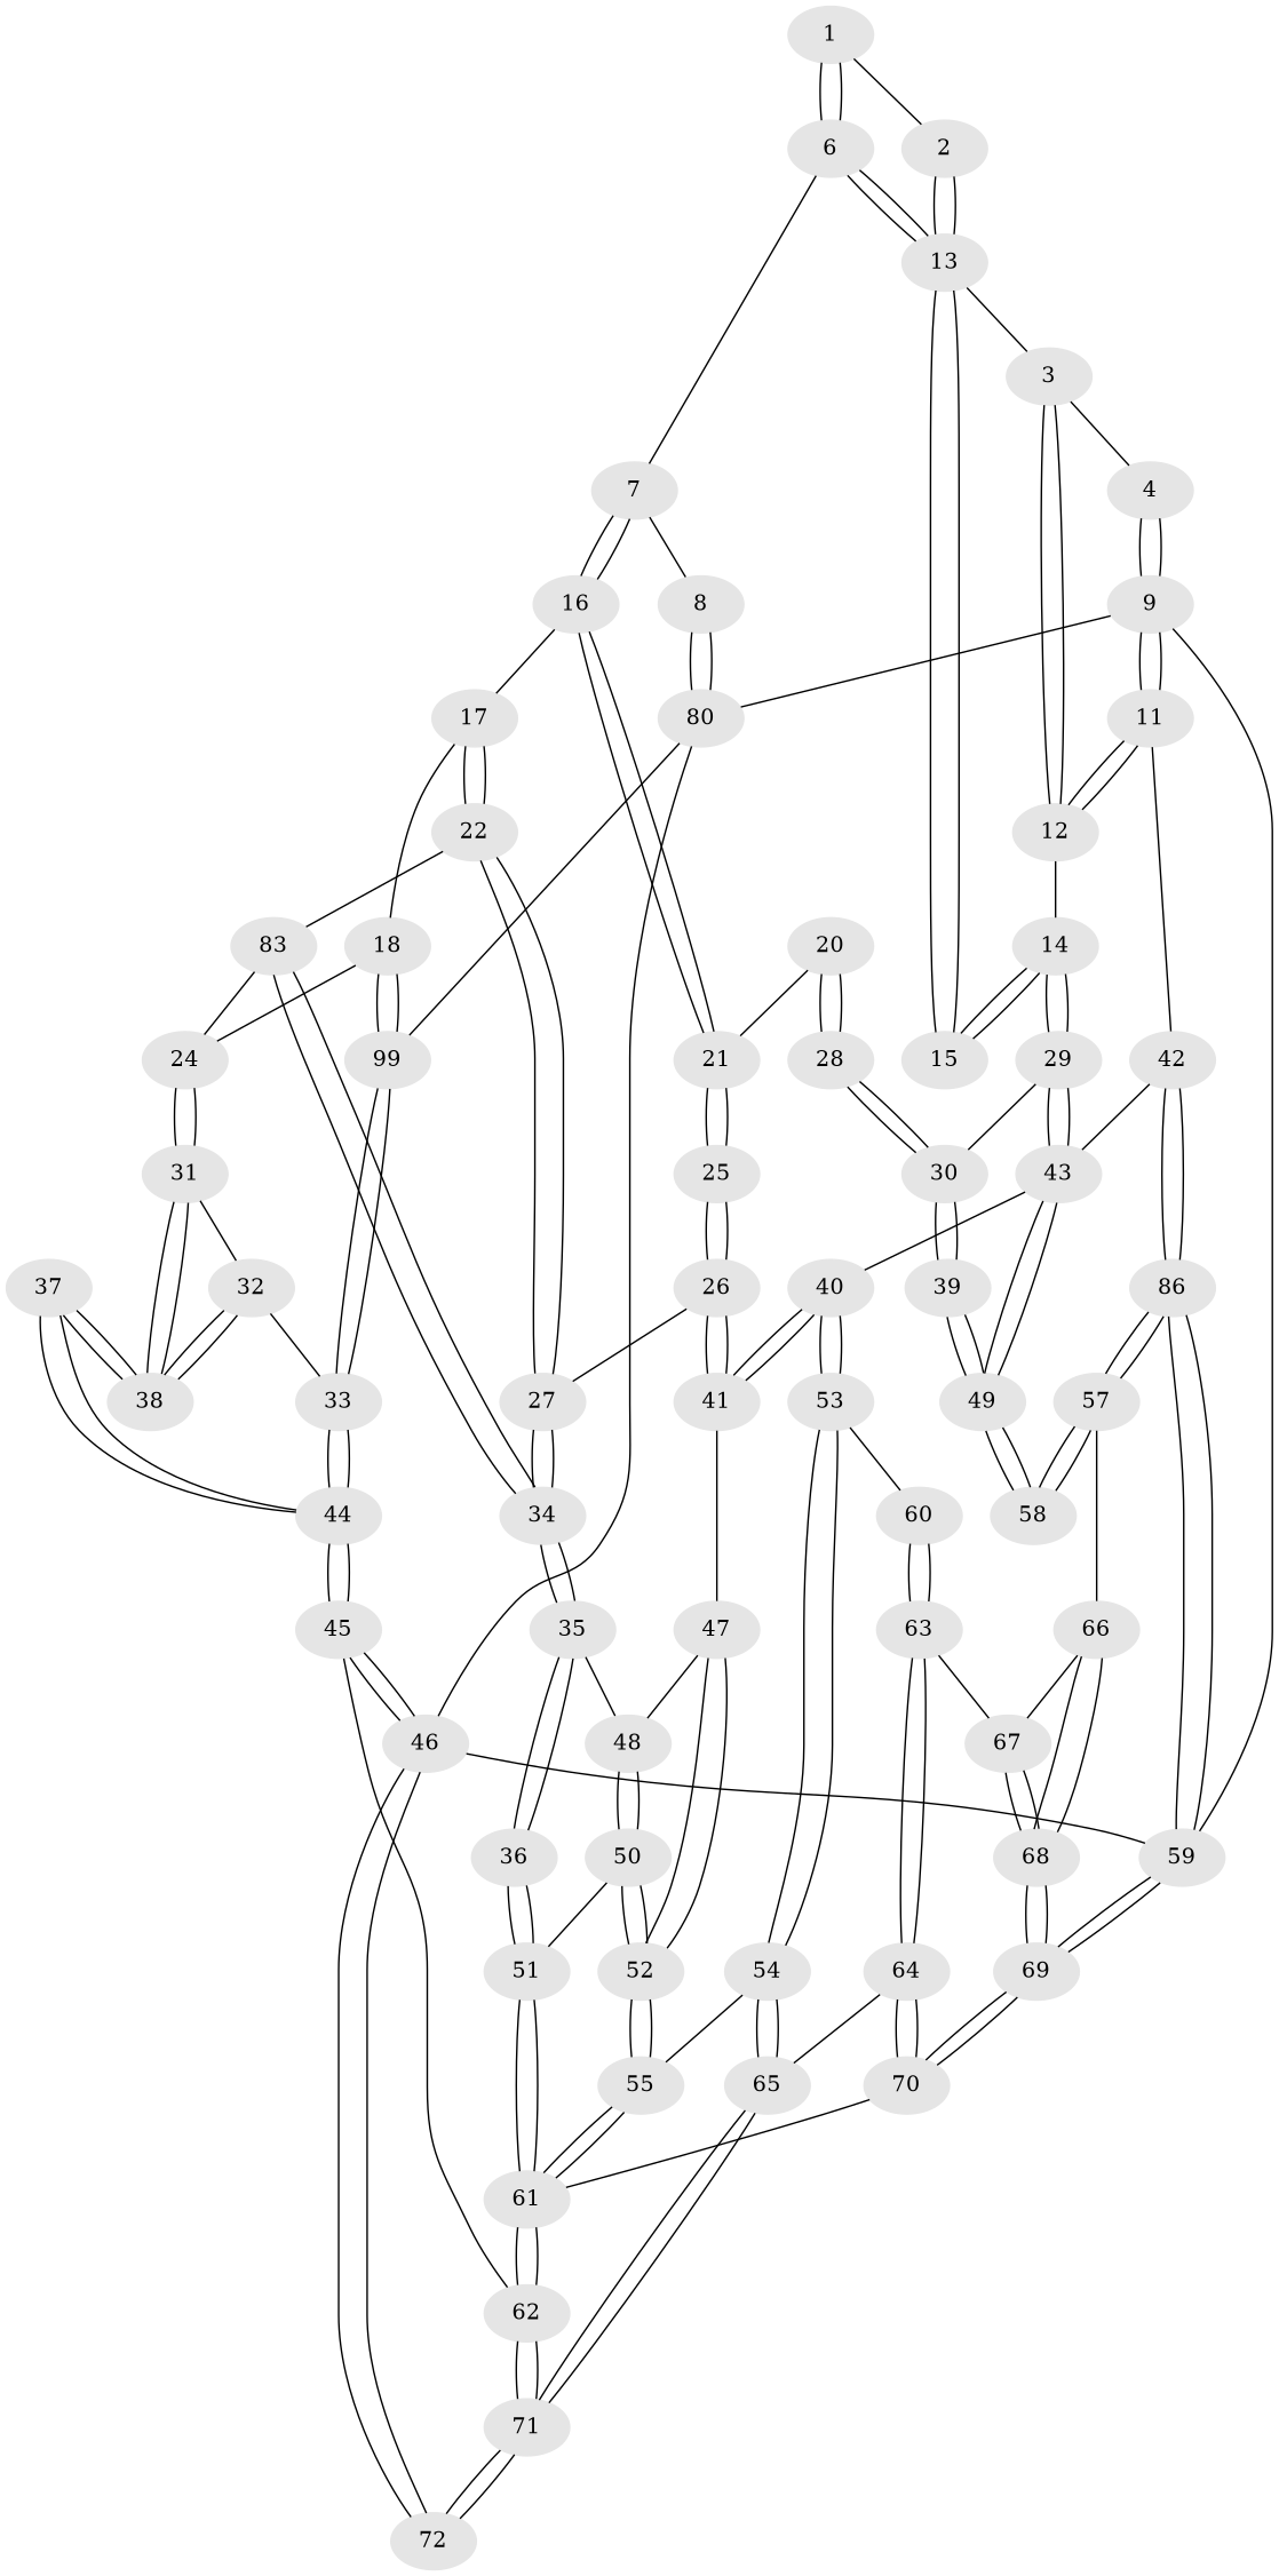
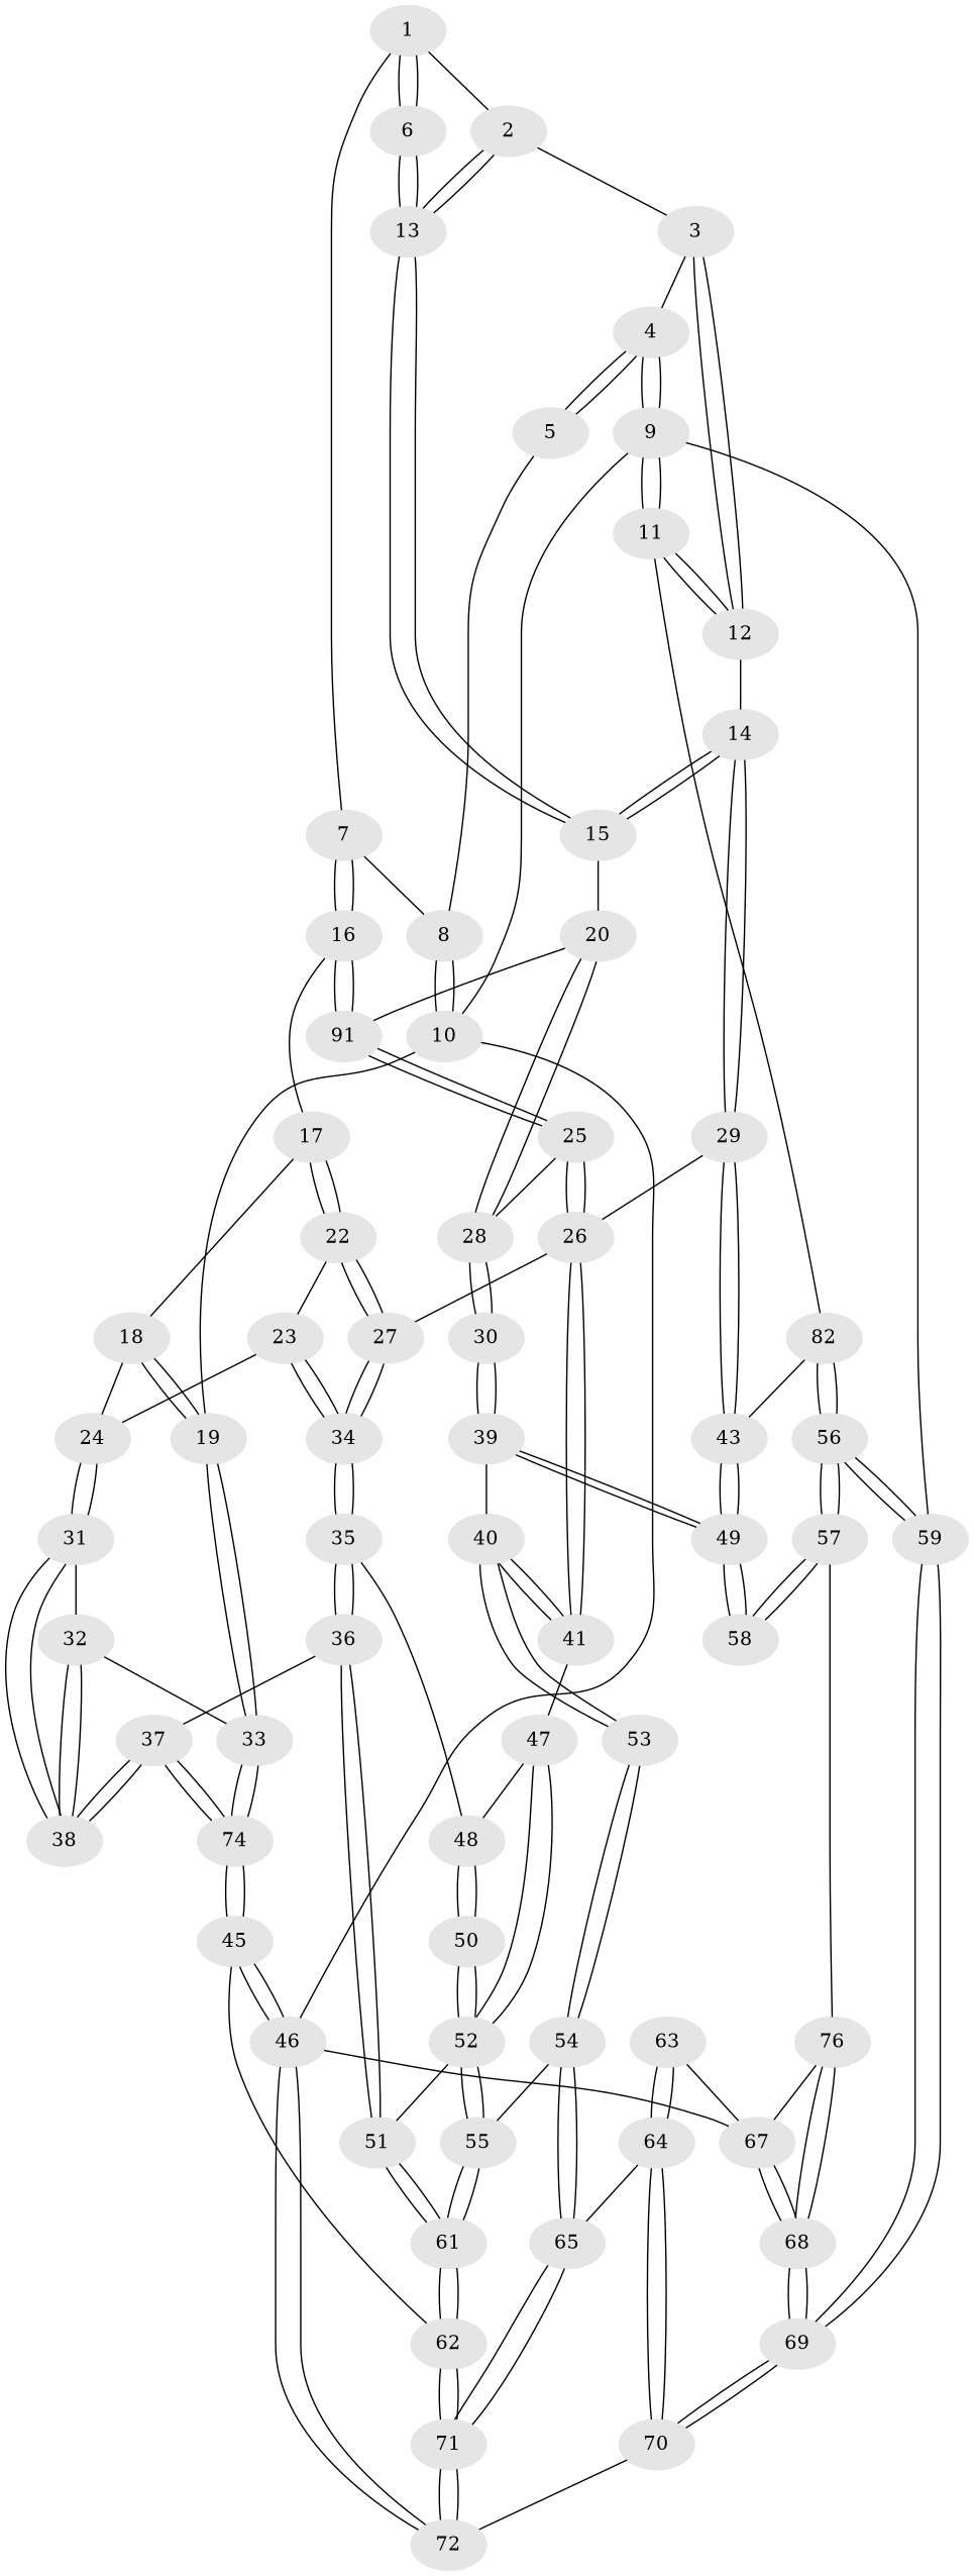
  graph {
    node [color=gray90 style=filled]
    1
    2
    6
    3
    13
    7
    4
    12
    15
+   5
    9
    14
    8
-   10 [label=80]
+   10
    11
    59
    16
    17
-   21
-   19 [label=99]
+   21 [label=91]
+   19
    46
-   42
+   42 [label=82]
    69
    33
    72
    43
-   56 [label=86]
+   56
    29
    20
    30
    28
    18
    22
    25
    24
-   23 [label=83]
+   23
    27
    31
-   44
+   44 [label=74]
    26
    34
    35
    32
    38
    41
    47
    39
    49
    40
    45
    36
    48
    37
    51
    50
    61
    53
    58
    54
-   60
    52
    57
    62
    71
    55
    65
    63
-   66
+   66 [label=76]
    67
    68
    70
    64
    1 -- 2
    1 -- 6
    1 -- 6
-   13 -- 3
+   2 -- 3
    2 -- 13
    2 -- 13
    6 -- 13
    6 -- 13
-   6 -- 7
+   1 -- 7
    3 -- 4
    3 -- 12
    3 -- 12
    13 -- 15
    13 -- 15
    7 -- 8
    7 -- 16
    7 -- 16
+   4 -- 5
+   4 -- 5
    4 -- 9
    4 -- 9
    12 -- 14
+   15 -- 20
+   5 -- 8
    9 -- 10
    9 -- 11
    9 -- 11
    9 -- 59
    14 -- 15
    14 -- 15
    14 -- 29
    14 -- 29
    8 -- 10
    8 -- 10
    10 -- 19
    10 -- 46
    11 -- 12
    11 -- 12
    11 -- 42
    59 -- 69
    59 -- 69
    16 -- 17
    16 -- 21
    16 -- 21
    17 -- 18
    17 -- 22
    17 -- 22
    21 -- 25
    21 -- 25
    19 -- 33
    19 -- 33
-   46 -- 59
+   46 -- 67
    46 -- 72
    46 -- 72
    42 -- 43
    42 -- 56
    42 -- 56
    69 -- 70
    69 -- 70
    33 -- 44
    33 -- 44
    43 -- 49
    43 -- 49
    56 -- 59
    56 -- 59
    56 -- 57
    56 -- 57
    29 -- 43
    29 -- 43
-   29 -- 30
+   29 -- 26
    20 -- 21
    20 -- 28
    20 -- 28
    30 -- 39
    30 -- 39
    28 -- 30
    28 -- 30
    18 -- 19
    18 -- 19
    18 -- 24
    22 -- 23
    22 -- 27
    22 -- 27
+   25 -- 28
    25 -- 26
    25 -- 26
    24 -- 31
    24 -- 31
    23 -- 24
    23 -- 34
    23 -- 34
    27 -- 34
    27 -- 34
    31 -- 32
    31 -- 38
    31 -- 38
    44 -- 45
    44 -- 45
    26 -- 27
    26 -- 41
    26 -- 41
    34 -- 35
    34 -- 35
    35 -- 36
    35 -- 36
    35 -- 48
    32 -- 33
    32 -- 38
    32 -- 38
    41 -- 47
    47 -- 48
    47 -- 52
    47 -- 52
    39 -- 49
    39 -- 49
-   43 -- 40
+   39 -- 40
    49 -- 58
    49 -- 58
    40 -- 41
    40 -- 41
    40 -- 53
    40 -- 53
    45 -- 46
    45 -- 46
    45 -- 62
+   36 -- 37
    36 -- 51
    36 -- 51
    48 -- 50
    48 -- 50
    37 -- 44
    37 -- 44
    37 -- 38
    37 -- 38
    51 -- 61
    51 -- 61
-   50 -- 51
+   52 -- 51
    50 -- 52
    50 -- 52
    61 -- 62
    61 -- 62
    53 -- 54
    53 -- 54
-   53 -- 60
    54 -- 55
    54 -- 65
    54 -- 65
-   60 -- 63
-   60 -- 63
    52 -- 55
    52 -- 55
    57 -- 58
    57 -- 58
    57 -- 66
    62 -- 71
    62 -- 71
    71 -- 72
    71 -- 72
    55 -- 61
    55 -- 61
    65 -- 71
    65 -- 71
    63 -- 67
    63 -- 64
    63 -- 64
    66 -- 67
    66 -- 68
    66 -- 68
    67 -- 68
    67 -- 68
    68 -- 69
    68 -- 69
-   70 -- 61
+   70 -- 72
    64 -- 65
    64 -- 70
    64 -- 70
  }
